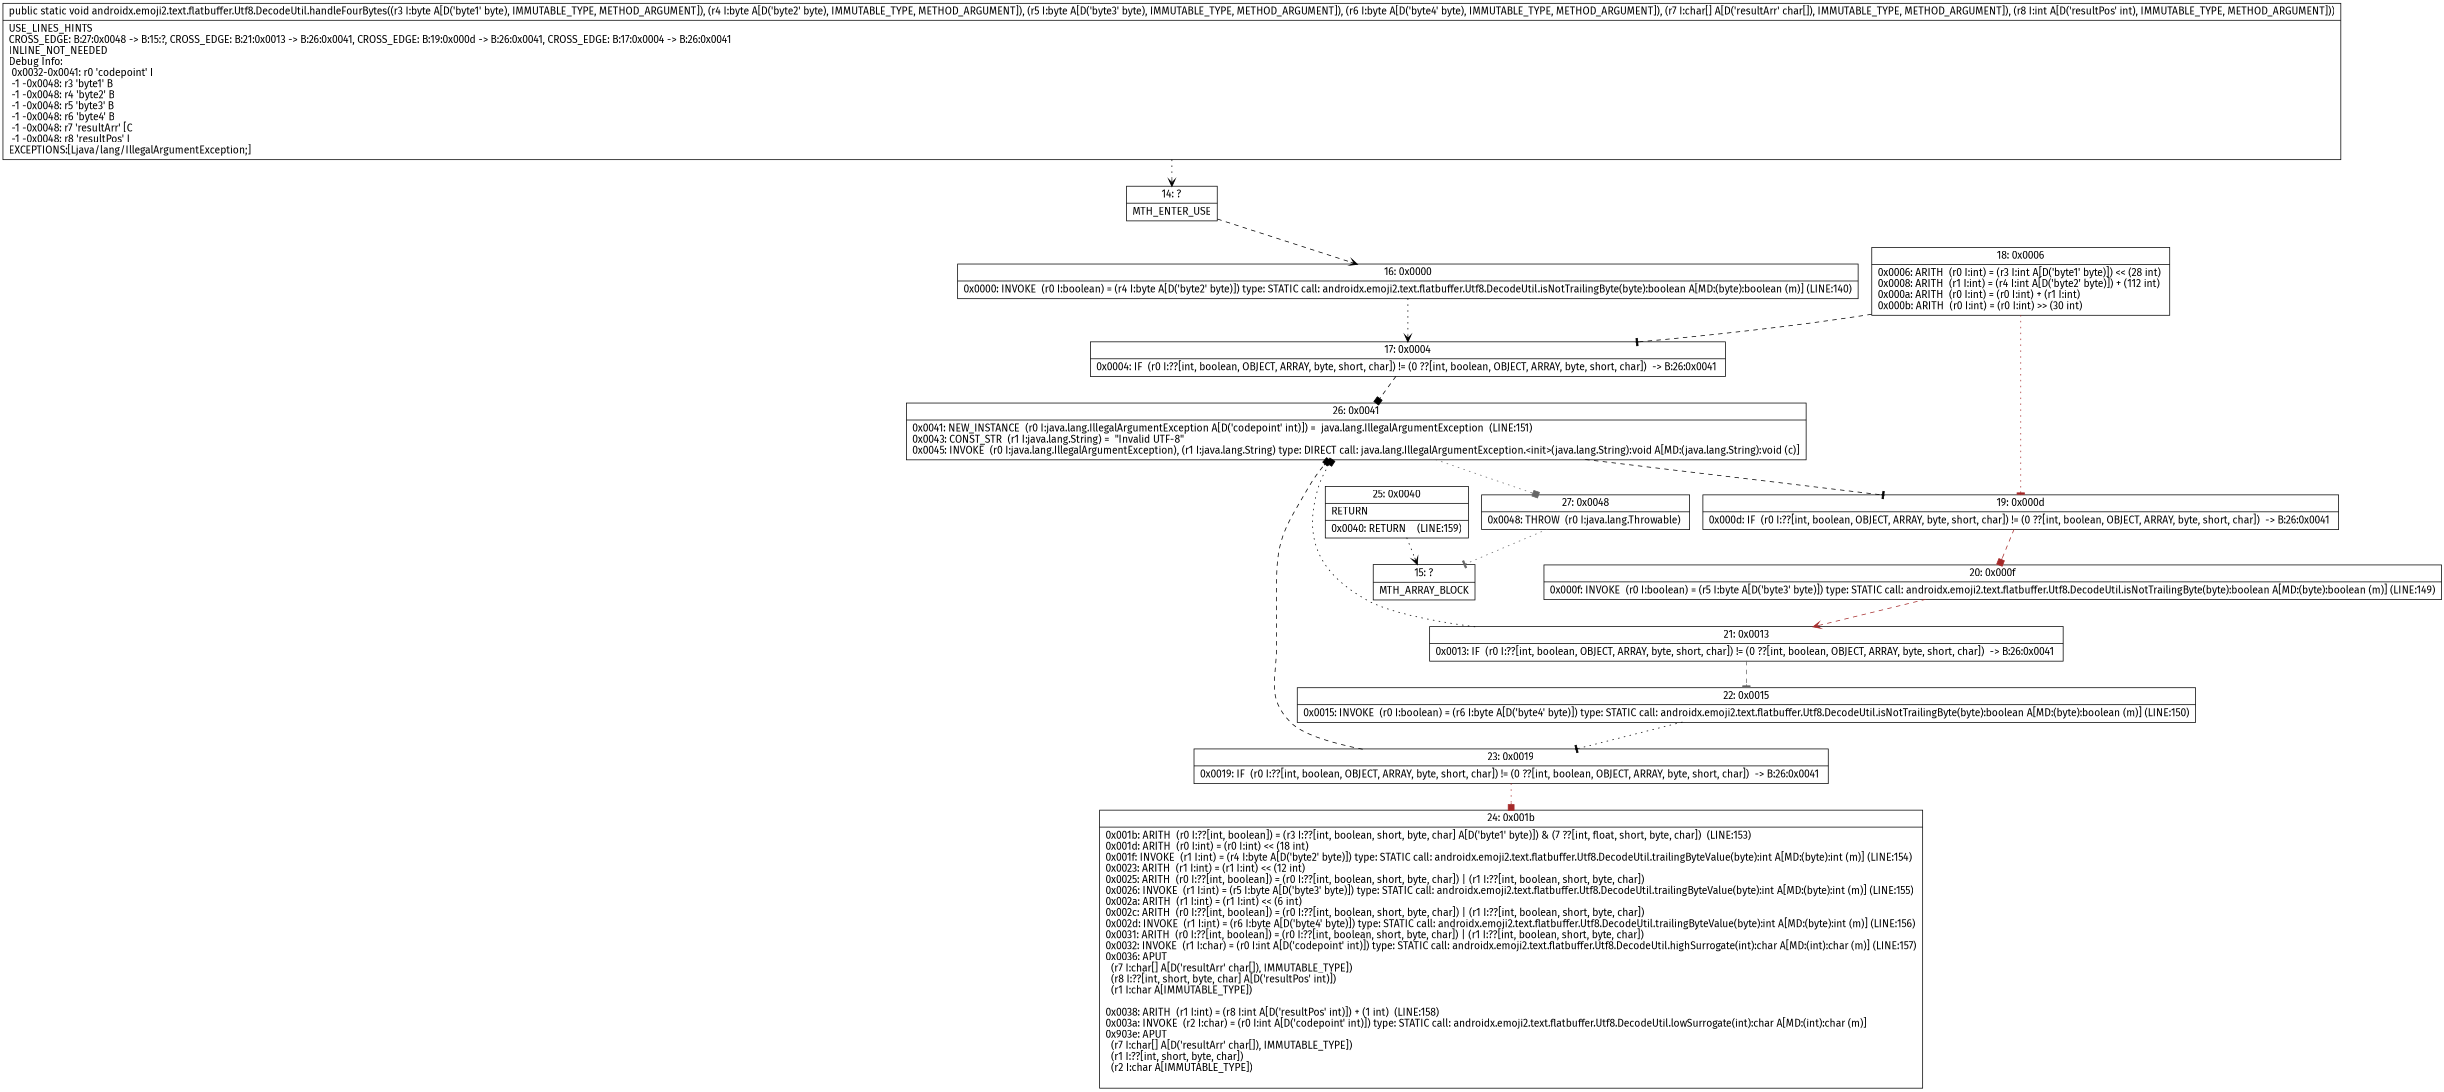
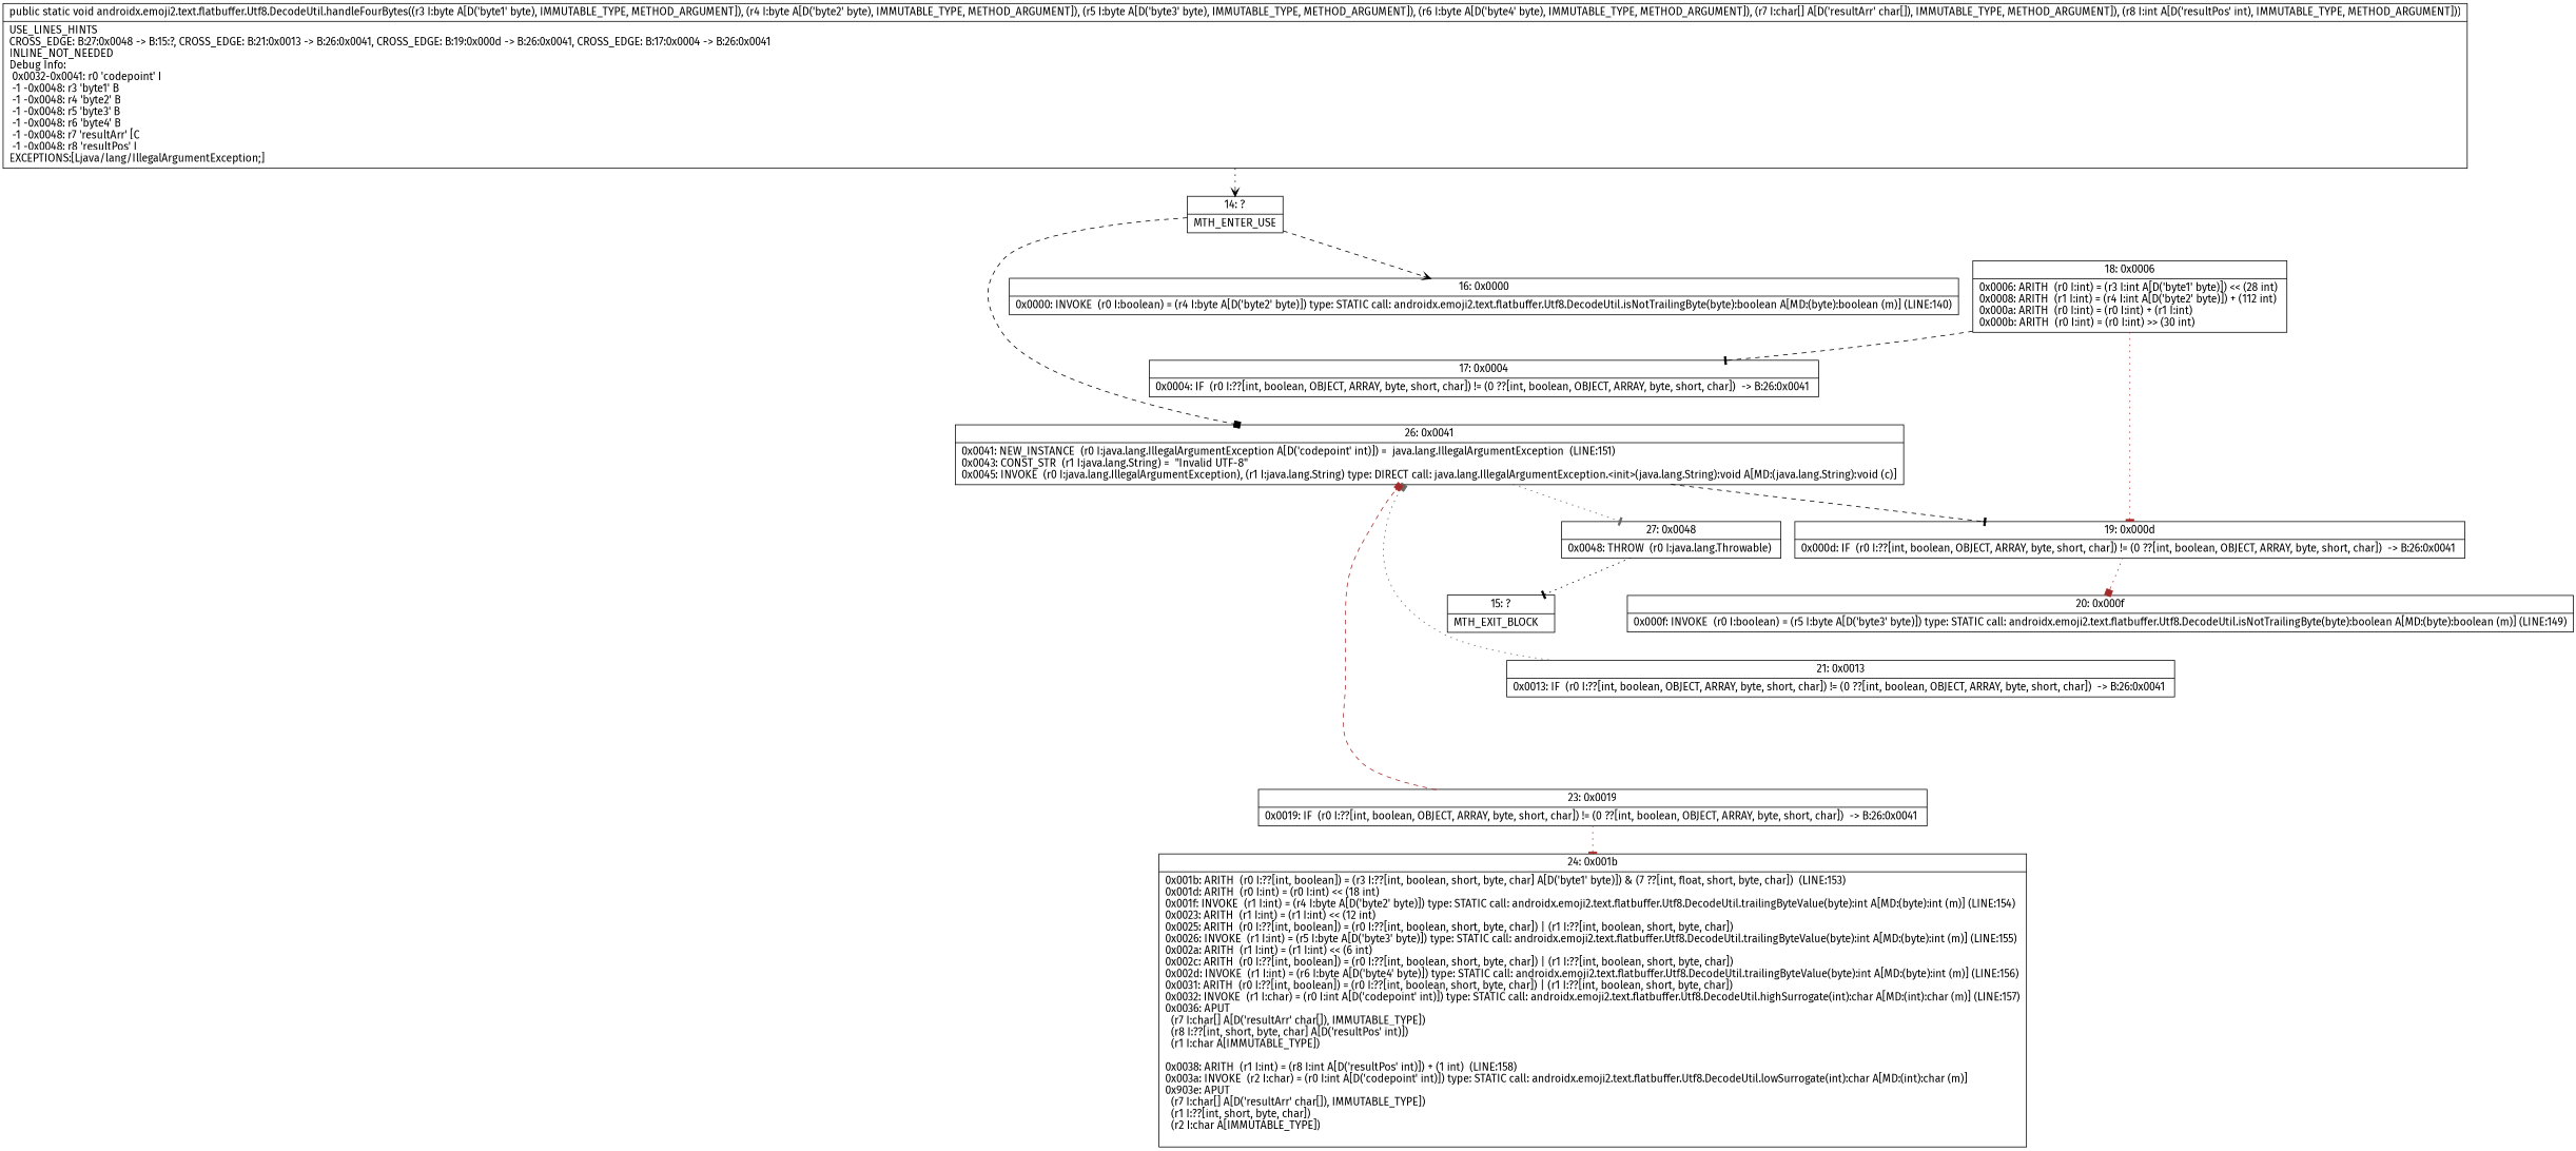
  digraph {
    fontname="Fira Sans"
    node [fontname="Fira Sans" shape=record]
    edge [arrowhead=tee color=black fontname="Fira Sans" style=dotted]
    n1 [label="{14\:\ ?|MTH_ENTER_USE\l}"]
    n2 [label="{16\:\ 0x0000|0x0000: INVOKE  (r0 I:boolean) = (r4 I:byte A[D('byte2' byte)]) type: STATIC call: androidx.emoji2.text.flatbuffer.Utf8.DecodeUtil.isNotTrailingByte(byte):boolean A[MD:(byte):boolean (m)] (LINE:140)\l}"]
    n3 [label="{17\:\ 0x0004|0x0004: IF  (r0 I:??[int, boolean, OBJECT, ARRAY, byte, short, char]) != (0 ??[int, boolean, OBJECT, ARRAY, byte, short, char])  \-\> B:26:0x0041 \l}"]
    n4 [label="{26\:\ 0x0041|0x0041: NEW_INSTANCE  (r0 I:java.lang.IllegalArgumentException A[D('codepoint' int)]) =  java.lang.IllegalArgumentException  (LINE:151)\l0x0043: CONST_STR  (r1 I:java.lang.String) =  \"Invalid UTF\-8\" \l0x0045: INVOKE  (r0 I:java.lang.IllegalArgumentException), (r1 I:java.lang.String) type: DIRECT call: java.lang.IllegalArgumentException.\<init\>(java.lang.String):void A[MD:(java.lang.String):void (c)]\l}"]
    n5 [label="{18\:\ 0x0006|0x0006: ARITH  (r0 I:int) = (r3 I:int A[D('byte1' byte)]) \<\< (28 int) \l0x0008: ARITH  (r1 I:int) = (r4 I:int A[D('byte2' byte)]) + (112 int) \l0x000a: ARITH  (r0 I:int) = (r0 I:int) + (r1 I:int) \l0x000b: ARITH  (r0 I:int) = (r0 I:int) \>\> (30 int) \l}"]
    n6 [label="{19\:\ 0x000d|0x000d: IF  (r0 I:??[int, boolean, OBJECT, ARRAY, byte, short, char]) != (0 ??[int, boolean, OBJECT, ARRAY, byte, short, char])  \-\> B:26:0x0041 \l}"]
    n7 [label="{27\:\ 0x0048|0x0048: THROW  (r0 I:java.lang.Throwable) \l}"]
    n8 [label="{20\:\ 0x000f|0x000f: INVOKE  (r0 I:boolean) = (r5 I:byte A[D('byte3' byte)]) type: STATIC call: androidx.emoji2.text.flatbuffer.Utf8.DecodeUtil.isNotTrailingByte(byte):boolean A[MD:(byte):boolean (m)] (LINE:149)\l}"]
    n9 [label="{21\:\ 0x0013|0x0013: IF  (r0 I:??[int, boolean, OBJECT, ARRAY, byte, short, char]) != (0 ??[int, boolean, OBJECT, ARRAY, byte, short, char])  \-\> B:26:0x0041 \l}"]
-   n10 [label="{22\:\ 0x0015|0x0015: INVOKE  (r0 I:boolean) = (r6 I:byte A[D('byte4' byte)]) type: STATIC call: androidx.emoji2.text.flatbuffer.Utf8.DecodeUtil.isNotTrailingByte(byte):boolean A[MD:(byte):boolean (m)] (LINE:150)\l}"]
    n11 [label="{23\:\ 0x0019|0x0019: IF  (r0 I:??[int, boolean, OBJECT, ARRAY, byte, short, char]) != (0 ??[int, boolean, OBJECT, ARRAY, byte, short, char])  \-\> B:26:0x0041 \l}"]
    n12 [label="{24\:\ 0x001b|0x001b: ARITH  (r0 I:??[int, boolean]) = (r3 I:??[int, boolean, short, byte, char] A[D('byte1' byte)]) & (7 ??[int, float, short, byte, char])  (LINE:153)\l0x001d: ARITH  (r0 I:int) = (r0 I:int) \<\< (18 int) \l0x001f: INVOKE  (r1 I:int) = (r4 I:byte A[D('byte2' byte)]) type: STATIC call: androidx.emoji2.text.flatbuffer.Utf8.DecodeUtil.trailingByteValue(byte):int A[MD:(byte):int (m)] (LINE:154)\l0x0023: ARITH  (r1 I:int) = (r1 I:int) \<\< (12 int) \l0x0025: ARITH  (r0 I:??[int, boolean]) = (r0 I:??[int, boolean, short, byte, char]) \| (r1 I:??[int, boolean, short, byte, char]) \l0x0026: INVOKE  (r1 I:int) = (r5 I:byte A[D('byte3' byte)]) type: STATIC call: androidx.emoji2.text.flatbuffer.Utf8.DecodeUtil.trailingByteValue(byte):int A[MD:(byte):int (m)] (LINE:155)\l0x002a: ARITH  (r1 I:int) = (r1 I:int) \<\< (6 int) \l0x002c: ARITH  (r0 I:??[int, boolean]) = (r0 I:??[int, boolean, short, byte, char]) \| (r1 I:??[int, boolean, short, byte, char]) \l0x002d: INVOKE  (r1 I:int) = (r6 I:byte A[D('byte4' byte)]) type: STATIC call: androidx.emoji2.text.flatbuffer.Utf8.DecodeUtil.trailingByteValue(byte):int A[MD:(byte):int (m)] (LINE:156)\l0x0031: ARITH  (r0 I:??[int, boolean]) = (r0 I:??[int, boolean, short, byte, char]) \| (r1 I:??[int, boolean, short, byte, char]) \l0x0032: INVOKE  (r1 I:char) = (r0 I:int A[D('codepoint' int)]) type: STATIC call: androidx.emoji2.text.flatbuffer.Utf8.DecodeUtil.highSurrogate(int):char A[MD:(int):char (m)] (LINE:157)\l0x0036: APUT  \l  (r7 I:char[] A[D('resultArr' char[]), IMMUTABLE_TYPE])\l  (r8 I:??[int, short, byte, char] A[D('resultPos' int)])\l  (r1 I:char A[IMMUTABLE_TYPE])\l \l0x0038: ARITH  (r1 I:int) = (r8 I:int A[D('resultPos' int)]) + (1 int)  (LINE:158)\l0x003a: INVOKE  (r2 I:char) = (r0 I:int A[D('codepoint' int)]) type: STATIC call: androidx.emoji2.text.flatbuffer.Utf8.DecodeUtil.lowSurrogate(int):char A[MD:(int):char (m)]\l0x903e: APUT  \l  (r7 I:char[] A[D('resultArr' char[]), IMMUTABLE_TYPE])\l  (r1 I:??[int, short, byte, char])\l  (r2 I:char A[IMMUTABLE_TYPE])\l \l}"]
-   n13 [label="{25\:\ 0x0040|RETURN\l|0x0040: RETURN    (LINE:159)\l}"]
-   n14 [label="{15\:\ ?|MTH_ARRAY_BLOCK\l}"]
+   n14 [label="{15\:\ ?|MTH_EXIT_BLOCK\l}"]
    n15 [label="{public static void androidx.emoji2.text.flatbuffer.Utf8.DecodeUtil.handleFourBytes((r3 I:byte A[D('byte1' byte), IMMUTABLE_TYPE, METHOD_ARGUMENT]), (r4 I:byte A[D('byte2' byte), IMMUTABLE_TYPE, METHOD_ARGUMENT]), (r5 I:byte A[D('byte3' byte), IMMUTABLE_TYPE, METHOD_ARGUMENT]), (r6 I:byte A[D('byte4' byte), IMMUTABLE_TYPE, METHOD_ARGUMENT]), (r7 I:char[] A[D('resultArr' char[]), IMMUTABLE_TYPE, METHOD_ARGUMENT]), (r8 I:int A[D('resultPos' int), IMMUTABLE_TYPE, METHOD_ARGUMENT]))  | USE_LINES_HINTS\lCROSS_EDGE: B:27:0x0048 \-\> B:15:?, CROSS_EDGE: B:21:0x0013 \-\> B:26:0x0041, CROSS_EDGE: B:19:0x000d \-\> B:26:0x0041, CROSS_EDGE: B:17:0x0004 \-\> B:26:0x0041\lINLINE_NOT_NEEDED\lDebug Info:\l  0x0032\-0x0041: r0 'codepoint' I\l  \-1 \-0x0048: r3 'byte1' B\l  \-1 \-0x0048: r4 'byte2' B\l  \-1 \-0x0048: r5 'byte3' B\l  \-1 \-0x0048: r6 'byte4' B\l  \-1 \-0x0048: r7 'resultArr' [C\l  \-1 \-0x0048: r8 'resultPos' I\lEXCEPTIONS:[Ljava\/lang\/IllegalArgumentException;]\l}"]
    n1 -> n2 [arrowhead=vee style=dashed]
-   n2 -> n3 [arrowhead=vee]
-   n3 -> n4 [arrowhead=box style=dashed]
+   n1 -> n4 [arrowhead=box style=dashed]
    n4 -> n6 [style=dashed]
-   n4 -> n7 [arrowhead=box color=gray40]
+   n4 -> n7 [color=gray40]
    n5 -> n3 [style=dashed]
    n5 -> n6 [color=brown]
-   n6 -> n8 [arrowhead=box color=brown style=dashed]
-   n7 -> n14 [color=gray40]
-   n8 -> n9 [arrowhead=vee color=brown style=dashed]
-   n9 -> n4 [arrowhead=box]
-   n9 -> n10 [color=gray40 style=dashed]
-   n10 -> n11
-   n11 -> n4 [arrowhead=box style=dashed]
-   n11 -> n12 [arrowhead=box color=brown]
-   n13 -> n14 [arrowhead=vee]
+   n6 -> n8 [arrowhead=box color=brown]
+   n7 -> n14
+   n9 -> n4 [arrowhead=box color=gray40]
+   n11 -> n4 [arrowhead=box color=brown style=dashed]
+   n11 -> n12 [color=brown]
    n15 -> n1 [arrowhead=vee]
  }
